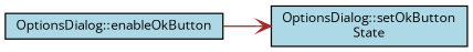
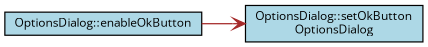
  digraph {
    rankdir=LR
    fontname="Open Sans"
    node [color=black fillcolor=lightblue fontname="Open Sans" fontsize=10 shape=record style=filled]
    n1 [fontcolor=black height=0.2 label="OptionsDialog::enableOkButton" width=0.4]
-   n2 [height=0.2 label="OptionsDialog::setOkButton\lState" width=0.4]
+   n2 [height=0.2 label="OptionsDialog::setOkButton\lOptionsDialog" width=0.4]
    n1 -> n2 [color=brown fontname="Open Sans" fontsize=10 labelfontname=Helvetica labelfontsize=10 style=solid arrowhead=vee]
  }
